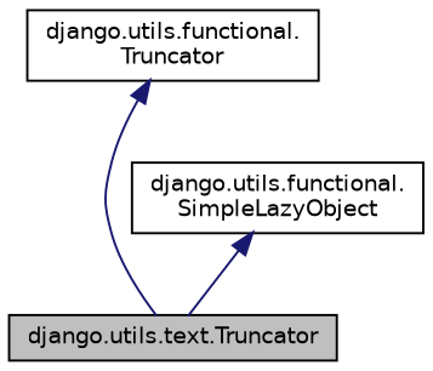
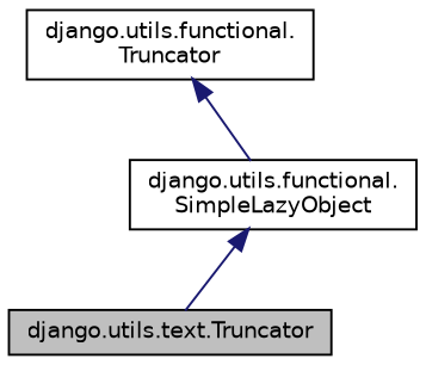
  digraph {
    node [color=black fillcolor=white fontname=Helvetica fontsize=10 shape=record style=filled]
    edge [color=midnightblue dir=back fontname=Helvetica fontsize=10 labelfontname=Helvetica labelfontsize=10 style=solid]
    n1 [fillcolor=grey75 fontcolor=black height=0.2 label="django.utils.text.Truncator" width=0.4]
    n2 [height=0.2 label="django.utils.functional.\lSimpleLazyObject" width=0.4]
    n3 [height=0.2 label="django.utils.functional.\lTruncator" width=0.4]
    n2 -> n1
-   n3 -> n1
+   n3 -> n2
  }
